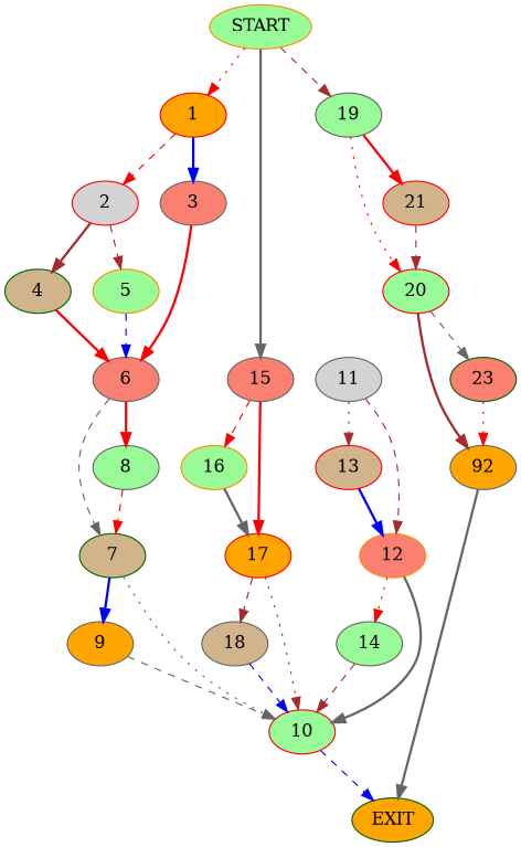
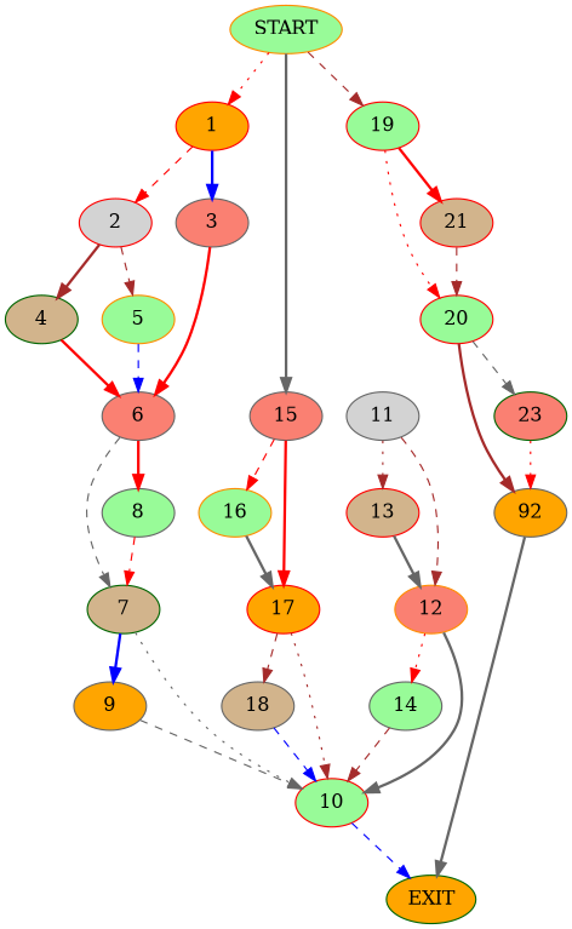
  digraph {
    node [color=gray40 fillcolor=palegreen style=filled]
    edge [color=red style=dashed]
    n1 [color=darkorange label=START]
    1 [color=red fillcolor=orange]
    15 [fillcolor=salmon]
-   19
+   19 [color=red]
    2 [color=red fillcolor=lightgrey]
    3 [fillcolor=salmon]
    11 [fillcolor=lightgrey]
    12 [color=darkorange fillcolor=salmon]
    13 [color=red fillcolor=tan]
    16 [color=darkorange]
    17 [color=red fillcolor=orange]
    20 [color=red]
    21 [color=red fillcolor=tan]
    4 [color=darkgreen fillcolor=tan]
    5 [color=darkorange]
    6 [fillcolor=salmon]
    7 [color=darkgreen fillcolor=tan]
    8
    9 [fillcolor=orange]
    10 [color=red]
    n21 [color=darkgreen fillcolor=orange label=EXIT]
    14
    18 [fillcolor=tan]
    n24 [fillcolor=orange label=92]
    23 [color=darkgreen fillcolor=salmon]
    n1 -> 1 [style=dotted]
    n1 -> 15 [color=gray40 style=bold]
    n1 -> 19 [color=brown]
    1 -> 2
    1 -> 3 [color=blue style=bold]
    15 -> 16
    15 -> 17 [style=bold]
    19 -> 20 [style=dotted]
    19 -> 21 [style=bold]
    2 -> 4 [color=brown style=bold]
    2 -> 5 [color=brown]
    3 -> 6 [style=bold]
    11 -> 12 [color=brown]
    11 -> 13 [color=brown style=dotted]
    12 -> 10 [color=gray40 style=bold]
    12 -> 14 [style=dotted]
-   13 -> 12 [color=blue style=bold]
+   13 -> 12 [color=gray40 style=bold]
    16 -> 17 [color=gray40 style=bold]
    17 -> 10 [color=brown style=dotted]
    17 -> 18 [color=brown]
    20 -> n24 [color=brown style=bold]
    20 -> 23 [color=gray40]
    21 -> 20 [color=brown]
    4 -> 6 [style=bold]
    5 -> 6 [color=blue]
    6 -> 7 [color=gray40]
    6 -> 8 [style=bold]
    7 -> 9 [color=blue style=bold]
    7 -> 10 [color=gray40 style=dotted]
    8 -> 7
    9 -> 10 [color=gray40]
    10 -> n21 [color=blue]
    14 -> 10 [color=brown]
    18 -> 10 [color=blue]
    n24 -> n21 [color=gray40 style=bold]
    23 -> n24 [style=dotted]
  }
